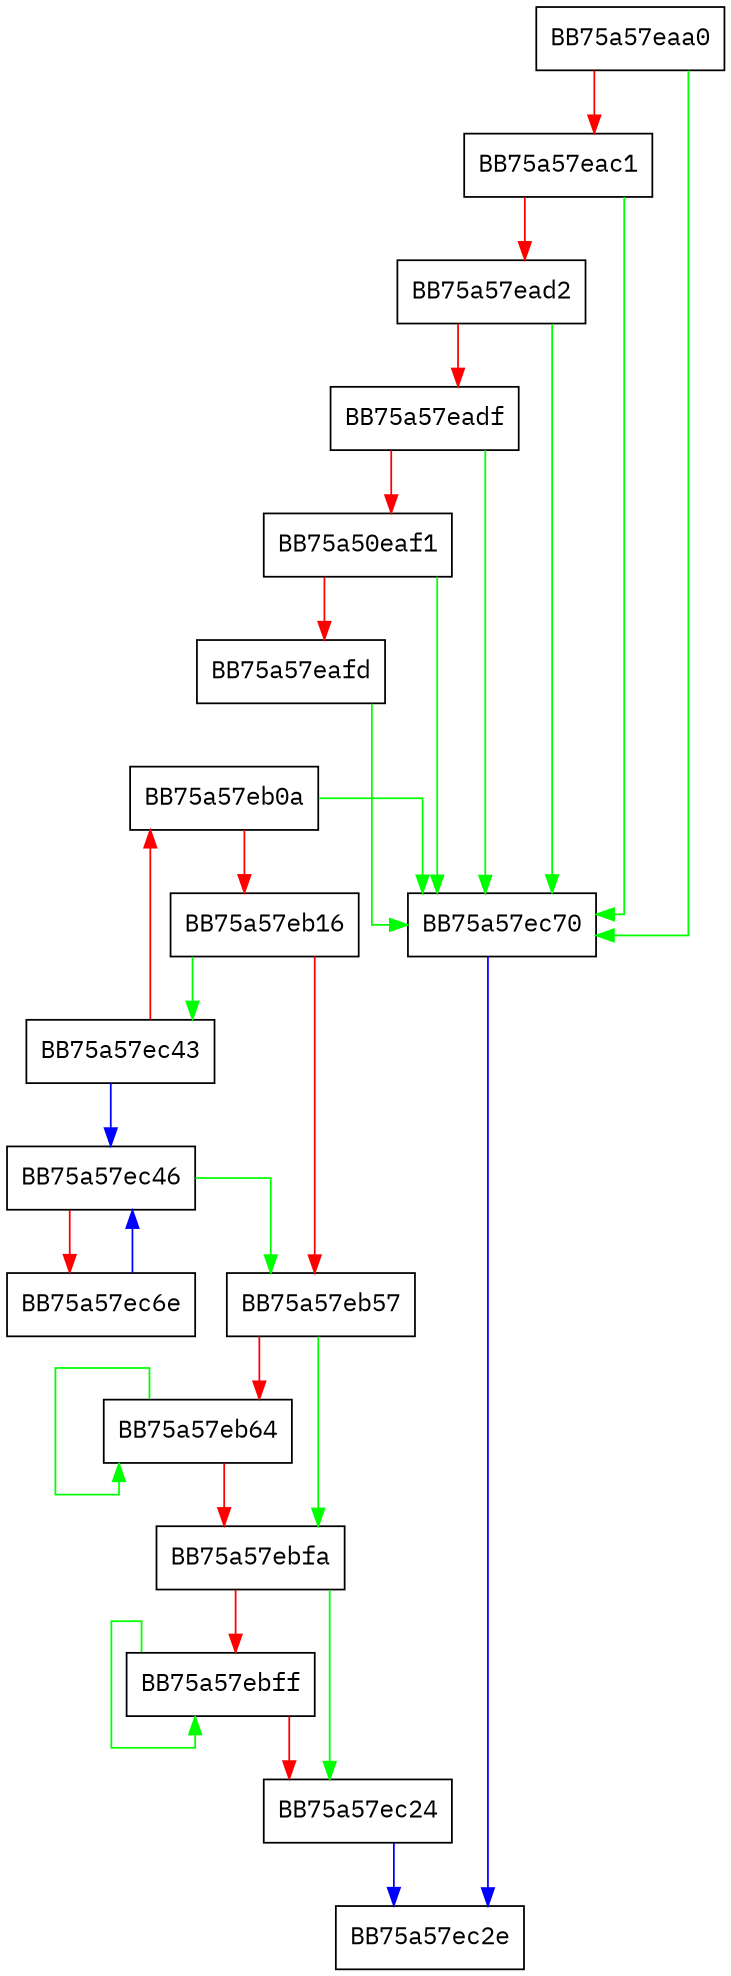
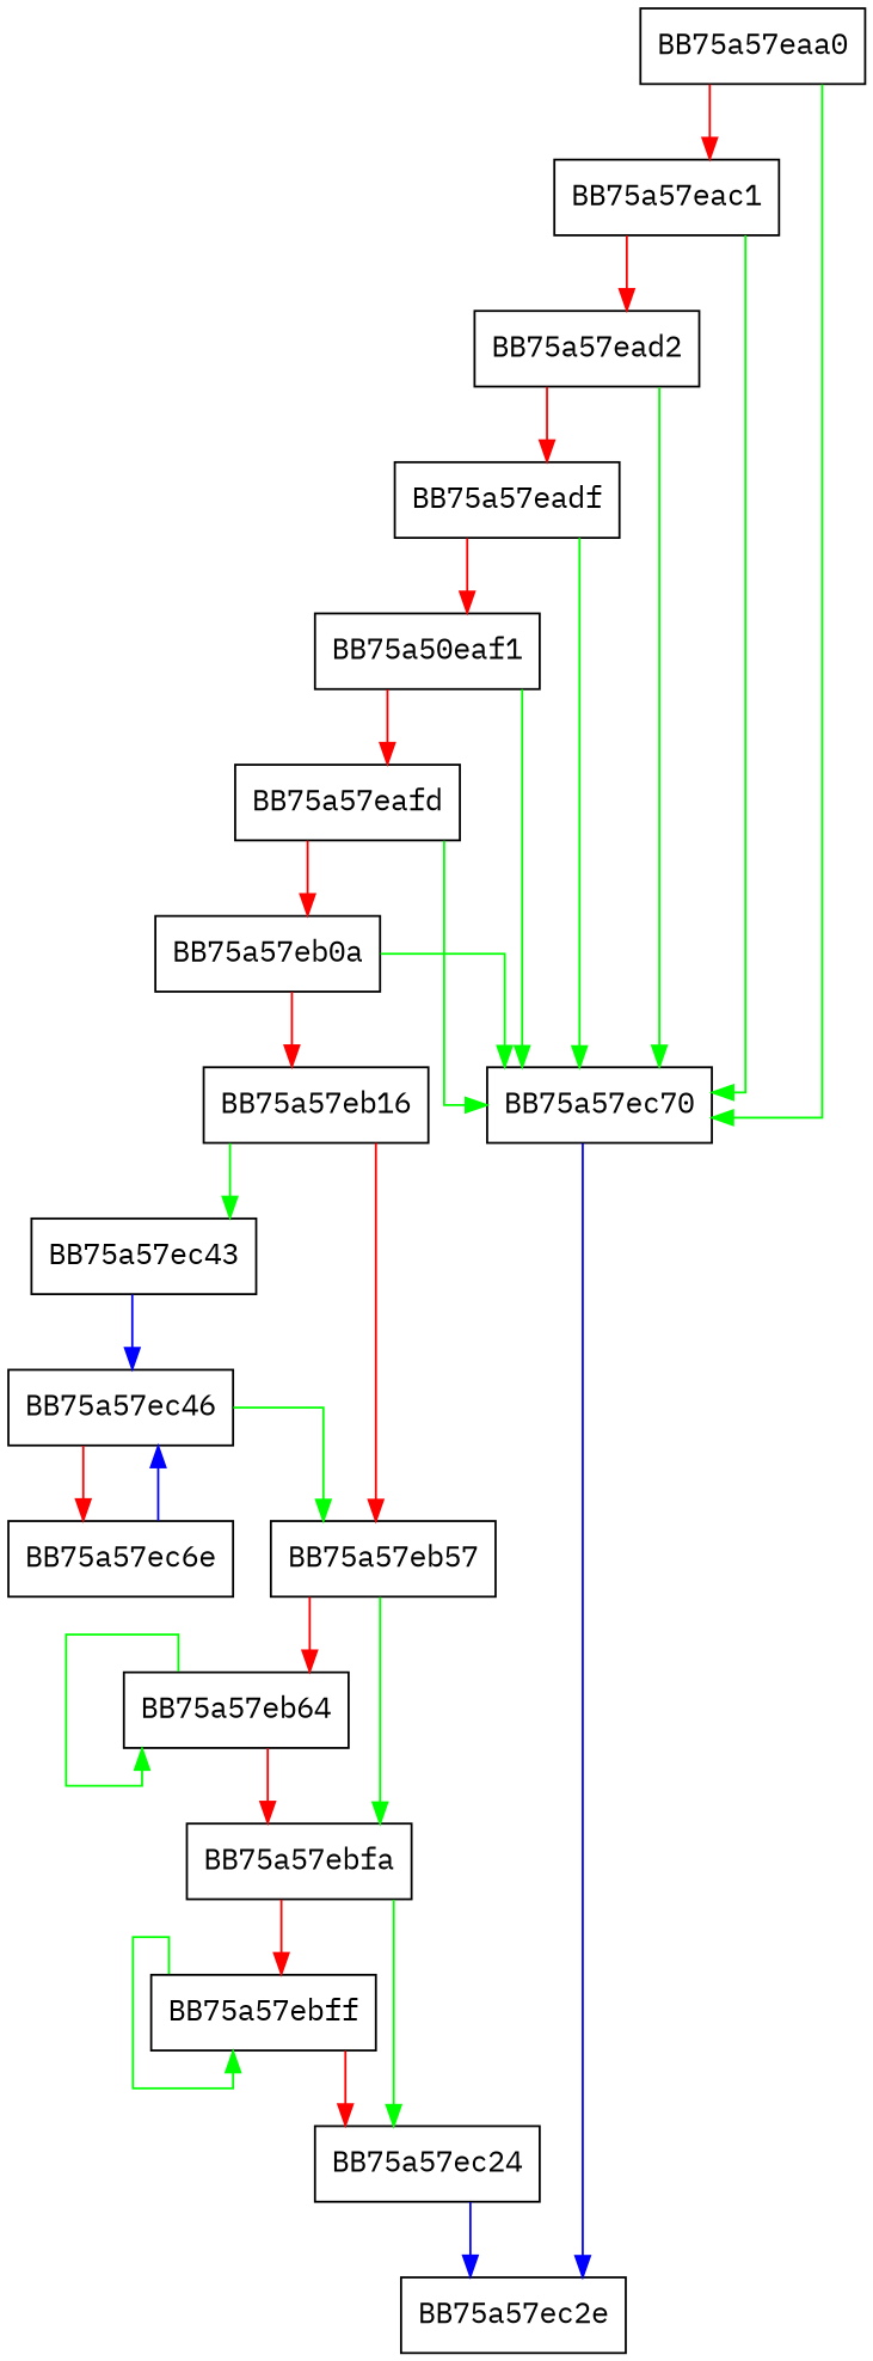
  digraph {
    fontname="IBM Plex Mono"
    splines=ortho
    node [fontname="IBM Plex Mono" shape=box]
    edge [color=green fontname="IBM Plex Mono"]
    BB75a57eaa0
    BB75a57ec70
    BB75a57eac1
    BB75a57ec2e
    BB75a57ead2
    BB75a57eadf
    n7 [label=BB75a50eaf1]
    BB75a57eafd
    BB75a57eb0a
    BB75a57eb16
    BB75a57ec43
    BB75a57eb57
    BB75a57ec46
    BB75a57ebfa
    BB75a57eb64
    BB75a57ec6e
    n17 [label=BB75a57ec24]
    BB75a57ebff
    BB75a57eaa0 -> BB75a57ec70
    BB75a57eaa0 -> BB75a57eac1 [color=red]
    BB75a57ec70 -> BB75a57ec2e [color=blue]
    BB75a57eac1 -> BB75a57ec70
    BB75a57eac1 -> BB75a57ead2 [color=red]
    BB75a57ead2 -> BB75a57ec70
    BB75a57ead2 -> BB75a57eadf [color=red]
    BB75a57eadf -> BB75a57ec70
    BB75a57eadf -> n7 [color=red]
    n7 -> BB75a57ec70
    n7 -> BB75a57eafd [color=red]
    BB75a57eafd -> BB75a57ec70
-   BB75a57ec43 -> BB75a57eb0a [color=red]
+   BB75a57eafd -> BB75a57eb0a [color=red]
    BB75a57eb0a -> BB75a57ec70
    BB75a57eb0a -> BB75a57eb16 [color=red]
    BB75a57eb16 -> BB75a57ec43
    BB75a57eb16 -> BB75a57eb57 [color=red]
    BB75a57ec43 -> BB75a57ec46 [color=blue]
    BB75a57eb57 -> BB75a57ebfa
    BB75a57eb57 -> BB75a57eb64 [color=red]
    BB75a57ec46 -> BB75a57eb57
    BB75a57ec46 -> BB75a57ec6e [color=red]
    BB75a57ebfa -> n17
    BB75a57ebfa -> BB75a57ebff [color=red]
    BB75a57eb64 -> BB75a57ebfa [color=red]
    BB75a57eb64 -> BB75a57eb64
    BB75a57ec6e -> BB75a57ec46 [color=blue]
    n17 -> BB75a57ec2e [color=blue]
    BB75a57ebff -> n17 [color=red]
    BB75a57ebff -> BB75a57ebff
  }
